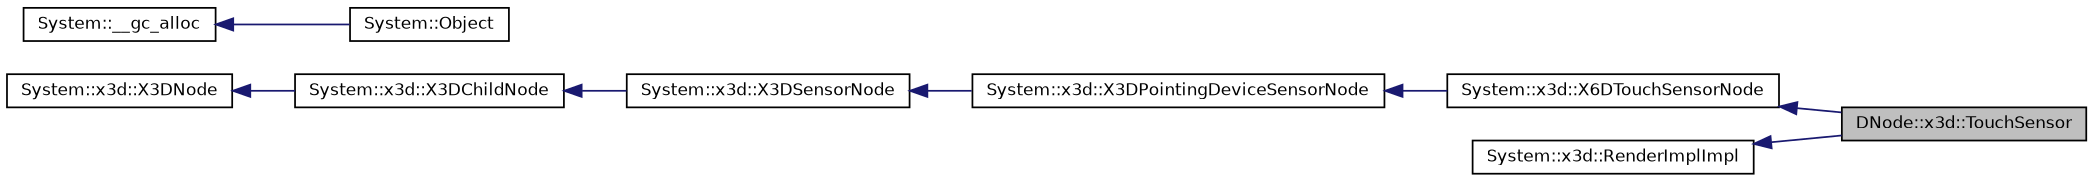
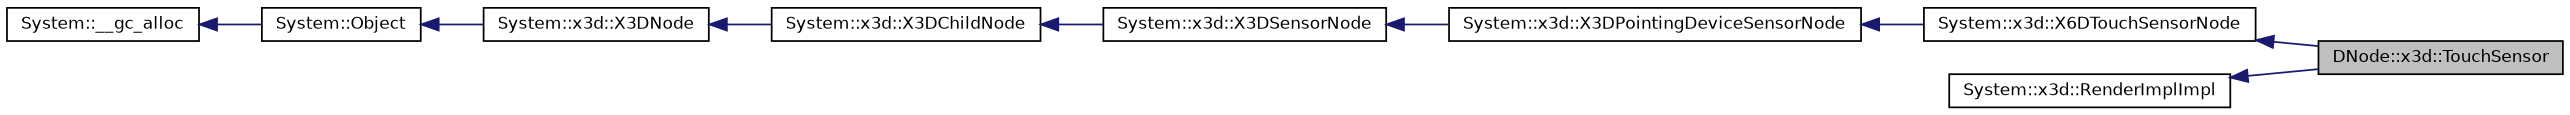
  digraph {
    rankdir=LR
    node [color=black fillcolor=white fontname=Helvetica fontsize=10 shape=record style=filled]
    edge [color=midnightblue dir=back fontname=Helvetica fontsize=10 labelfontname=Helvetica labelfontsize=10 style=solid]
    n1 [fillcolor=grey75 fontcolor=black height=0.2 label="DNode::x3d::TouchSensor" width=0.4]
    n2 [height=0.2 label="System::x3d::X6DTouchSensorNode" width=0.4]
    n3 [height=0.2 label="System::x3d::X3DPointingDeviceSensorNode" width=0.4]
    n4 [height=0.2 label="System::x3d::X3DSensorNode" width=0.4]
    n5 [height=0.2 label="System::x3d::X3DChildNode" width=0.4]
    n6 [height=0.2 label="System::x3d::X3DNode" width=0.4]
    n7 [height=0.2 label="System::Object" width=0.4]
    n8 [height=0.2 label="System::__gc_alloc" width=0.4]
    n9 [height=0.2 label="System::x3d::RenderImplImpl" width=0.4]
    n2 -> n1
    n3 -> n2
    n4 -> n3
    n5 -> n4
    n6 -> n5
+   n7 -> n6
    n8 -> n7
    n9 -> n1
  }
